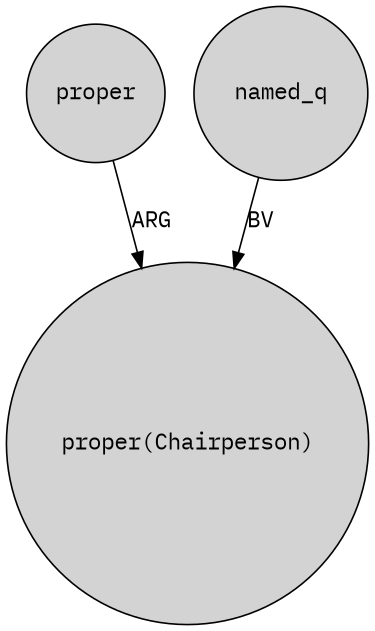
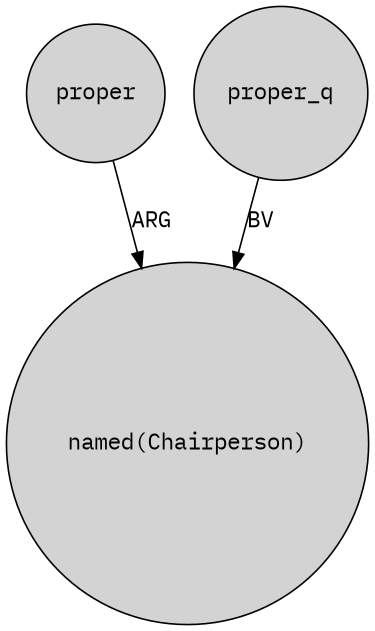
  digraph {
    fontname="IBM Plex Mono"
    node [fontname="IBM Plex Mono" shape=circle style=filled]
    edge [fontname="IBM Plex Mono"]
    n1 [label=proper]
-   "named(Chairperson)" [label="proper(Chairperson)"]
-   proper_q [label=named_q]
+   "named(Chairperson)"
+   proper_q
    n1 -> "named(Chairperson)" [label=ARG]
    proper_q -> "named(Chairperson)" [label=BV]
  }
